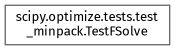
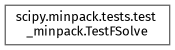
  digraph {
    rankdir=LR
    fontname="Fira Sans"
-   n1 [color=grey40 fillcolor=white fontname="Fira Sans" fontsize=10 height=0.2 label="scipy.optimize.tests.test\l_minpack.TestFSolve" shape=box style=filled width=0.4]
+   n1 [color=grey40 fillcolor=white fontname="Fira Sans" fontsize=10 height=0.2 label="scipy.minpack.tests.test\l_minpack.TestFSolve" shape=box style=filled width=0.4]
  }
